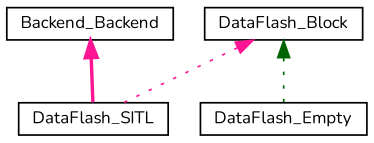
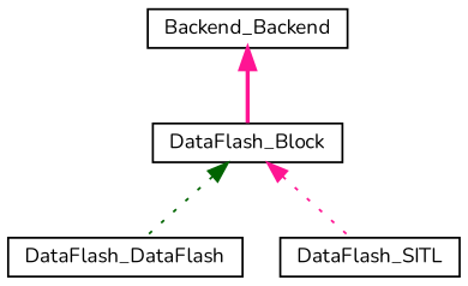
  digraph {
    fontname=Nunito
    rankdir=TB
    node [color=black fillcolor=white fontname=Nunito fontsize=10 shape=record style=filled]
    edge [color=deeppink dir=back fontname=Nunito fontsize=10 labelfontname=Helvetica labelfontsize=10 style=dotted]
    n1 [height=0.2 label=Backend_Backend width=0.4]
    n2 [height=0.2 label=DataFlash_Block width=0.4]
-   n3 [height=0.2 label=DataFlash_Empty width=0.4]
+   n3 [height=0.2 label=DataFlash_DataFlash width=0.4]
    n4 [height=0.2 label=DataFlash_SITL width=0.4]
-   n1 -> n4 [style=bold]
+   n1 -> n2 [style=bold]
    n2 -> n3 [color=darkgreen]
    n2 -> n4
  }
